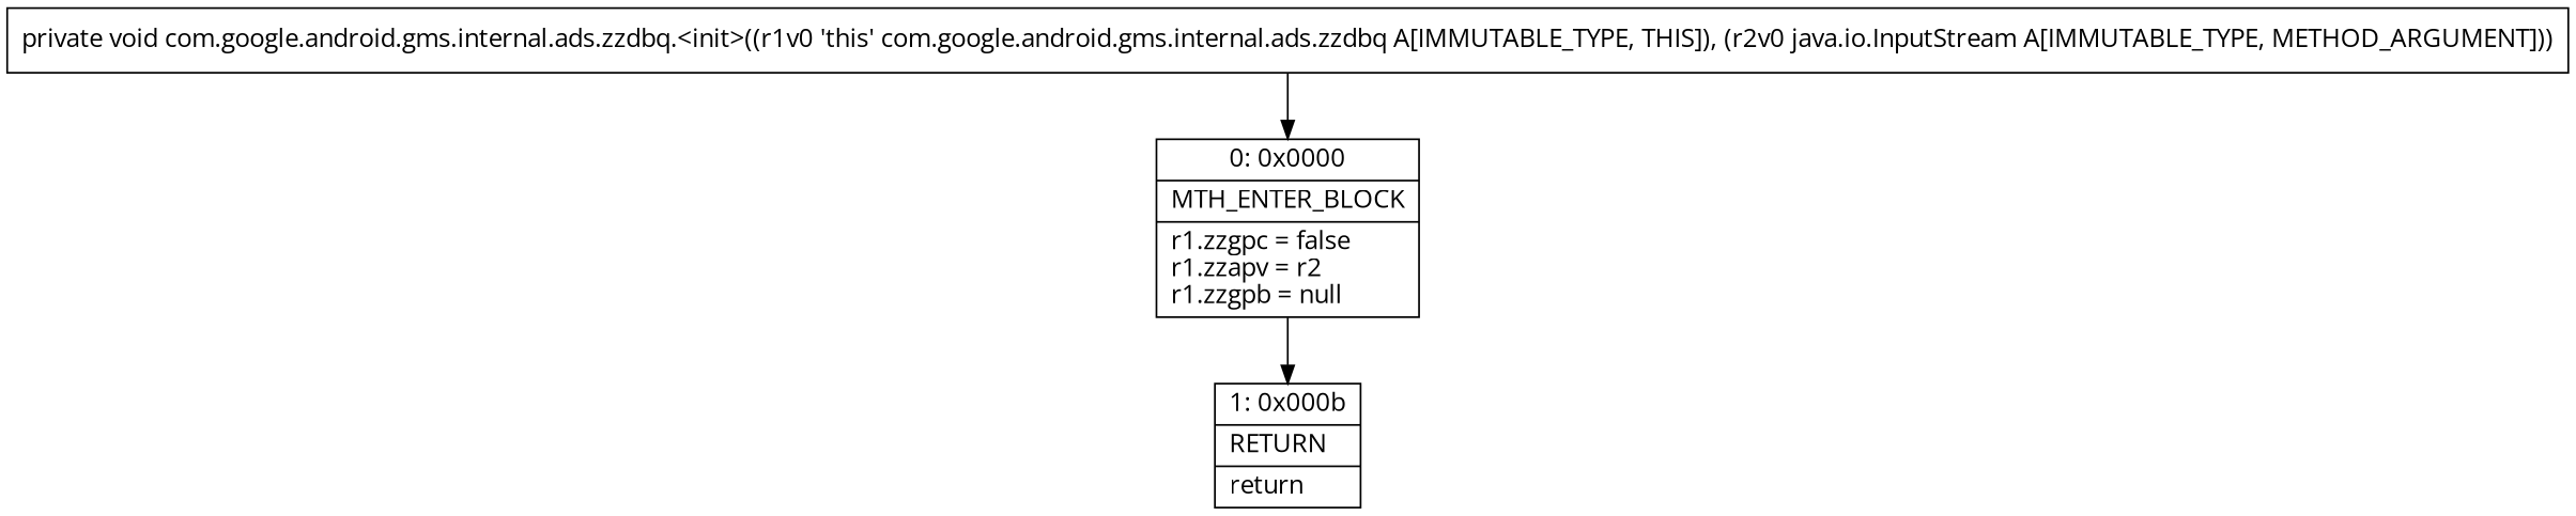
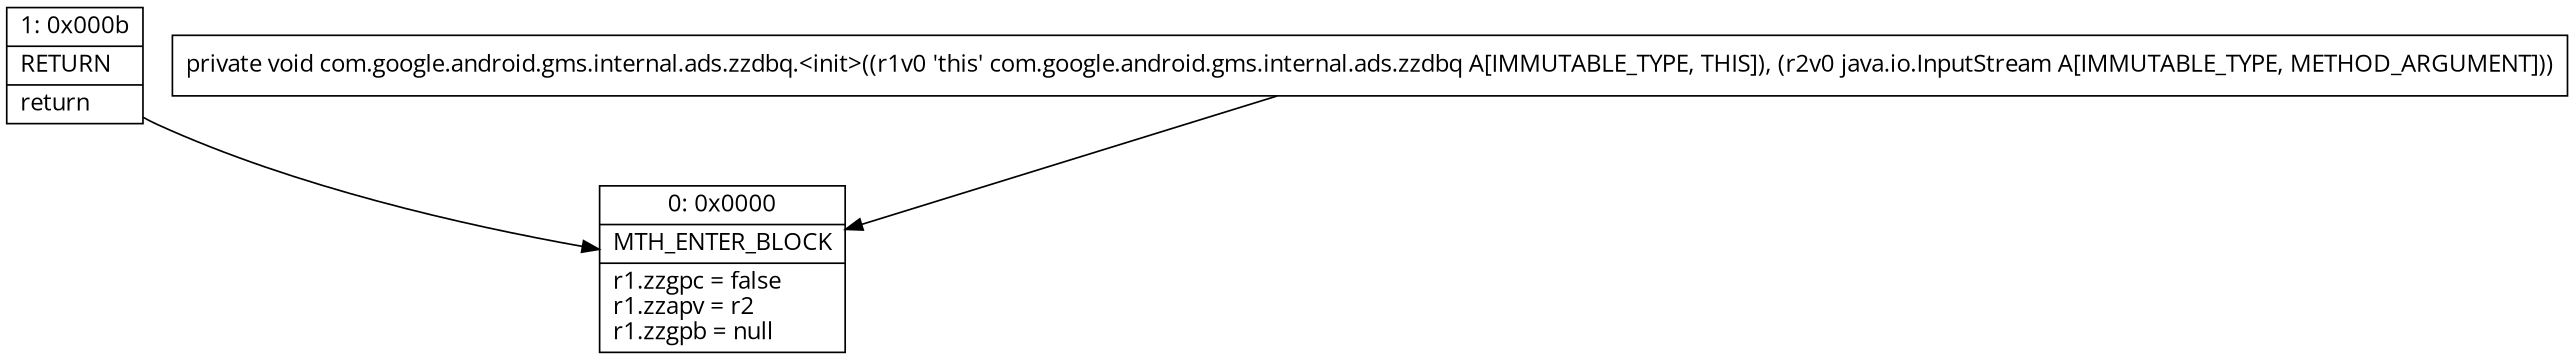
  digraph {
    fontname="Open Sans"
    node [shape=record fontname="Open Sans"]
    edge [fontname="Open Sans"]
    n1 [label="{0\:\ 0x0000|MTH_ENTER_BLOCK\l|r1.zzgpc = false\lr1.zzapv = r2\lr1.zzgpb = null\l}"]
    n2 [label="{1\:\ 0x000b|RETURN\l|return\l}"]
    n3 [label="{private void com.google.android.gms.internal.ads.zzdbq.\<init\>((r1v0 'this' com.google.android.gms.internal.ads.zzdbq A[IMMUTABLE_TYPE, THIS]), (r2v0 java.io.InputStream A[IMMUTABLE_TYPE, METHOD_ARGUMENT])) }"]
-   n1 -> n2
+   n2 -> n1
    n3 -> n1
  }
